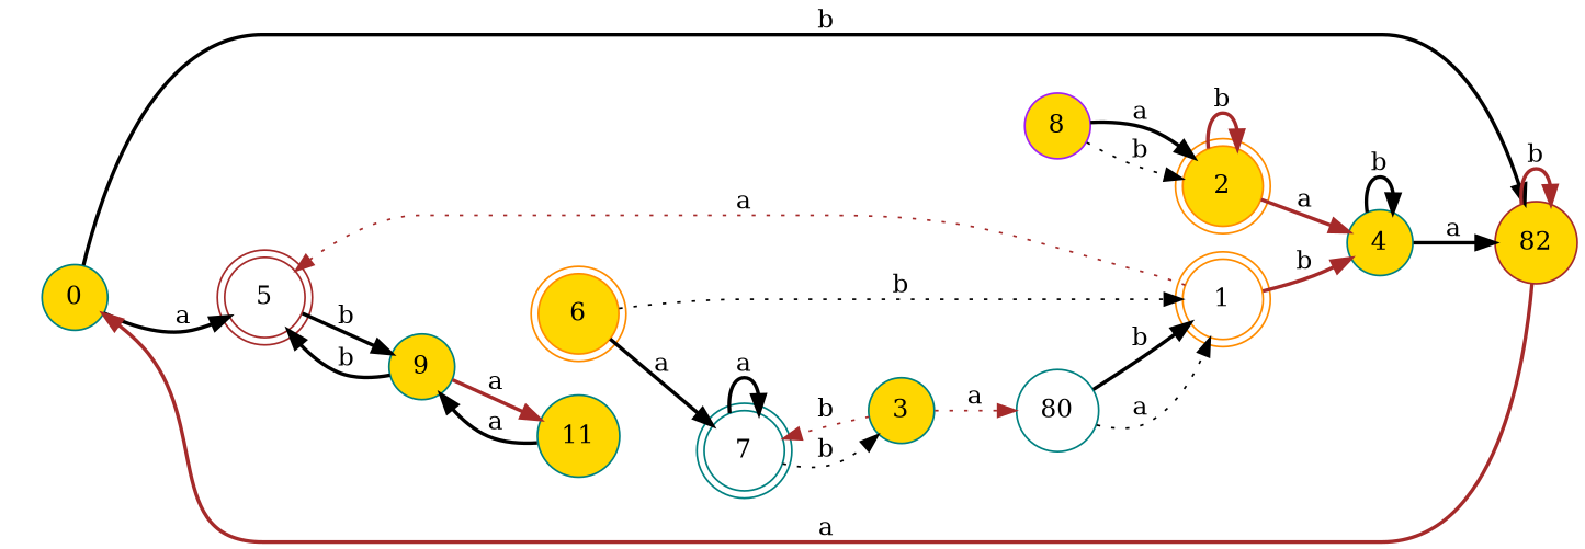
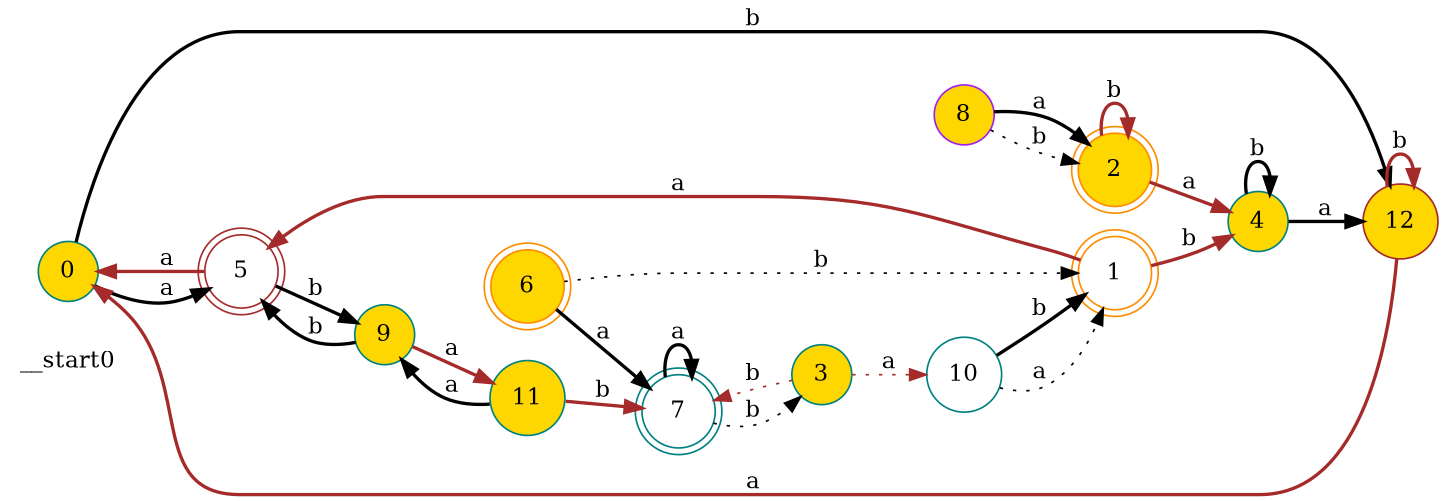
  digraph {
    rankdir=LR
    node [color=teal fillcolor=gold shape=circle style=filled]
    edge [color=black style=bold]
+   __start0 [color=brown fillcolor=white shape=none]
    n2 [label=0]
    n3 [color=brown fillcolor=white label=5 shape=doublecircle style="rounded,filled"]
-   n4 [color=brown label=82]
+   n4 [color=brown label=12]
    n5 [label=9]
    n6 [color=darkorange fillcolor=white label=1 shape=doublecircle style="rounded,filled"]
    n7 [label=4]
    n8 [color=darkorange label=2 shape=doublecircle style="rounded,filled"]
    n9 [label=3]
    n10 [fillcolor=white label=7 shape=doublecircle style="rounded,filled"]
-   n11 [fillcolor=white label=80]
+   n11 [fillcolor=white label=10]
    n12 [label=11]
    n13 [color=darkorange label=6 shape=doublecircle style="rounded,filled"]
    n14 [color=purple label=8]
    n2 -> n3 [label=a]
    n2 -> n4 [label=b]
+   n3 -> n2 [color=brown label=a]
    n3 -> n5 [label=b]
    n4 -> n2 [color=brown label=a]
    n4 -> n4 [color=brown label=b]
    n5 -> n3 [label=b]
    n5 -> n12 [color=brown label=a]
-   n6 -> n3 [color=brown label=a style=dotted]
+   n6 -> n3 [color=brown label=a]
    n6 -> n7 [color=brown label=b]
    n7 -> n4 [label=a]
    n7 -> n7 [label=b]
    n8 -> n7 [color=brown label=a]
    n8 -> n8 [color=brown label=b]
    n9 -> n10 [color=brown label=b style=dotted]
    n9 -> n11 [color=brown label=a style=dotted]
    n10 -> n9 [label=b style=dotted]
    n10 -> n10 [label=a]
    n11 -> n6 [label=a style=dotted]
    n11 -> n6 [label=b]
    n12 -> n5 [label=a]
+   n12 -> n10 [color=brown label=b]
    n13 -> n6 [label=b style=dotted]
    n13 -> n10 [label=a]
    n14 -> n8 [label=a]
    n14 -> n8 [label=b style=dotted]
  }
